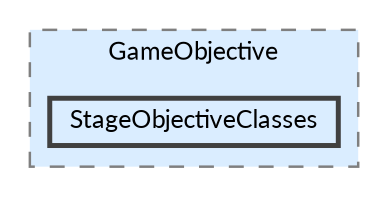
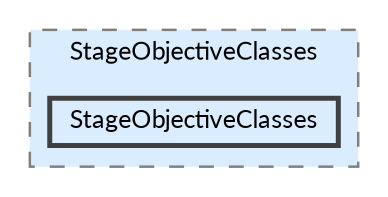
  digraph {
    compound=true
    rankdir=LR
    fontname=Lato
    n1 [color=grey25 fillcolor="#daedff" fontname=Lato fontsize=10 height=0.2 label=StageObjectiveClasses shape=box style="filled,bold" width=0.4]
    subgraph cluster_1 {
      bgcolor="#daedff"
      fontsize=10
-     label=GameObjective
+     label=StageObjectiveClasses
      pencolor=grey50
      style="filled,dashed"
      n1
    }
  }
